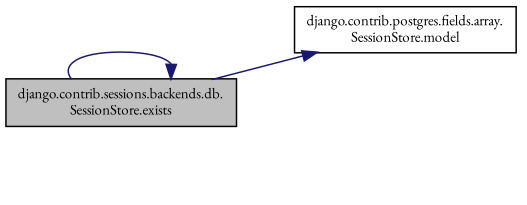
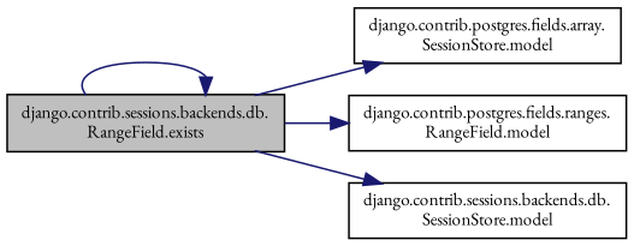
  digraph {
    fontname="EB Garamond"
    rankdir=LR
    node [color=black fillcolor=white fontname="EB Garamond" fontsize=10 shape=record style=filled]
    edge [color=midnightblue fontname="EB Garamond" fontsize=10 labelfontname=Helvetica labelfontsize=10 style=solid]
-   n1 [fillcolor=grey75 fontcolor=black height=0.2 label="django.contrib.sessions.backends.db.\lSessionStore.exists" width=0.4]
+   n1 [fillcolor=grey75 fontcolor=black height=0.2 label="django.contrib.sessions.backends.db.\lRangeField.exists" width=0.4]
    n2 [height=0.2 label="django.contrib.postgres.fields.array.\lSessionStore.model" width=0.4]
+   n3 [height=0.2 label="django.contrib.postgres.fields.ranges.\lRangeField.model" width=0.4]
+   n4 [height=0.2 label="django.contrib.sessions.backends.db.\lSessionStore.model" width=0.4]
    n1 -> n1
    n1 -> n2
+   n1 -> n3
+   n1 -> n4
  }
